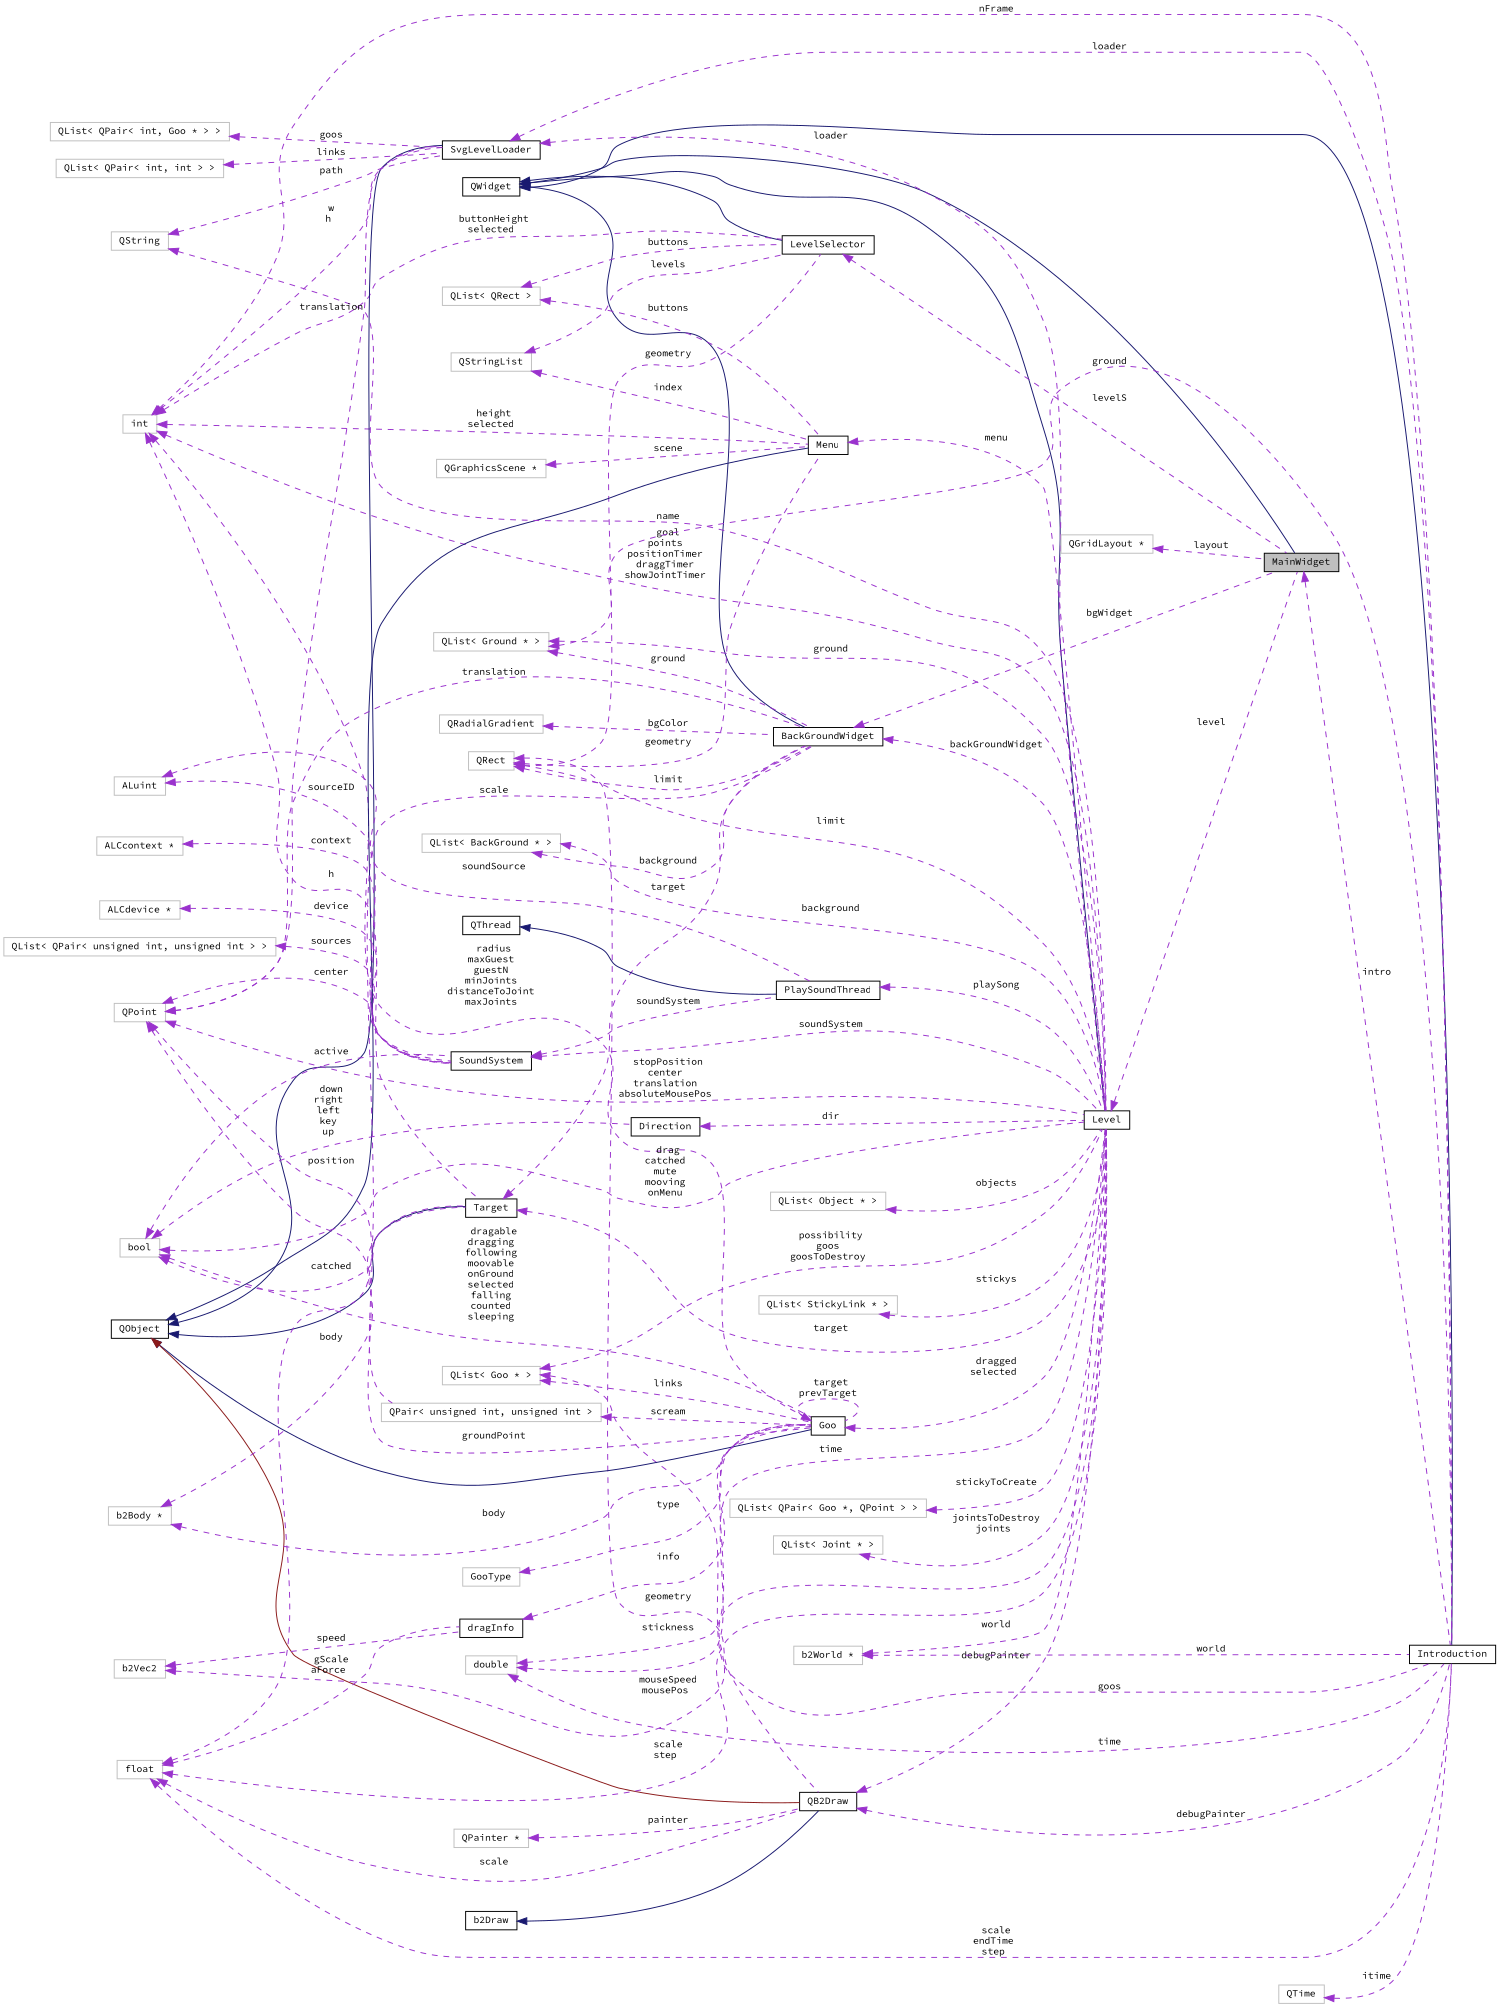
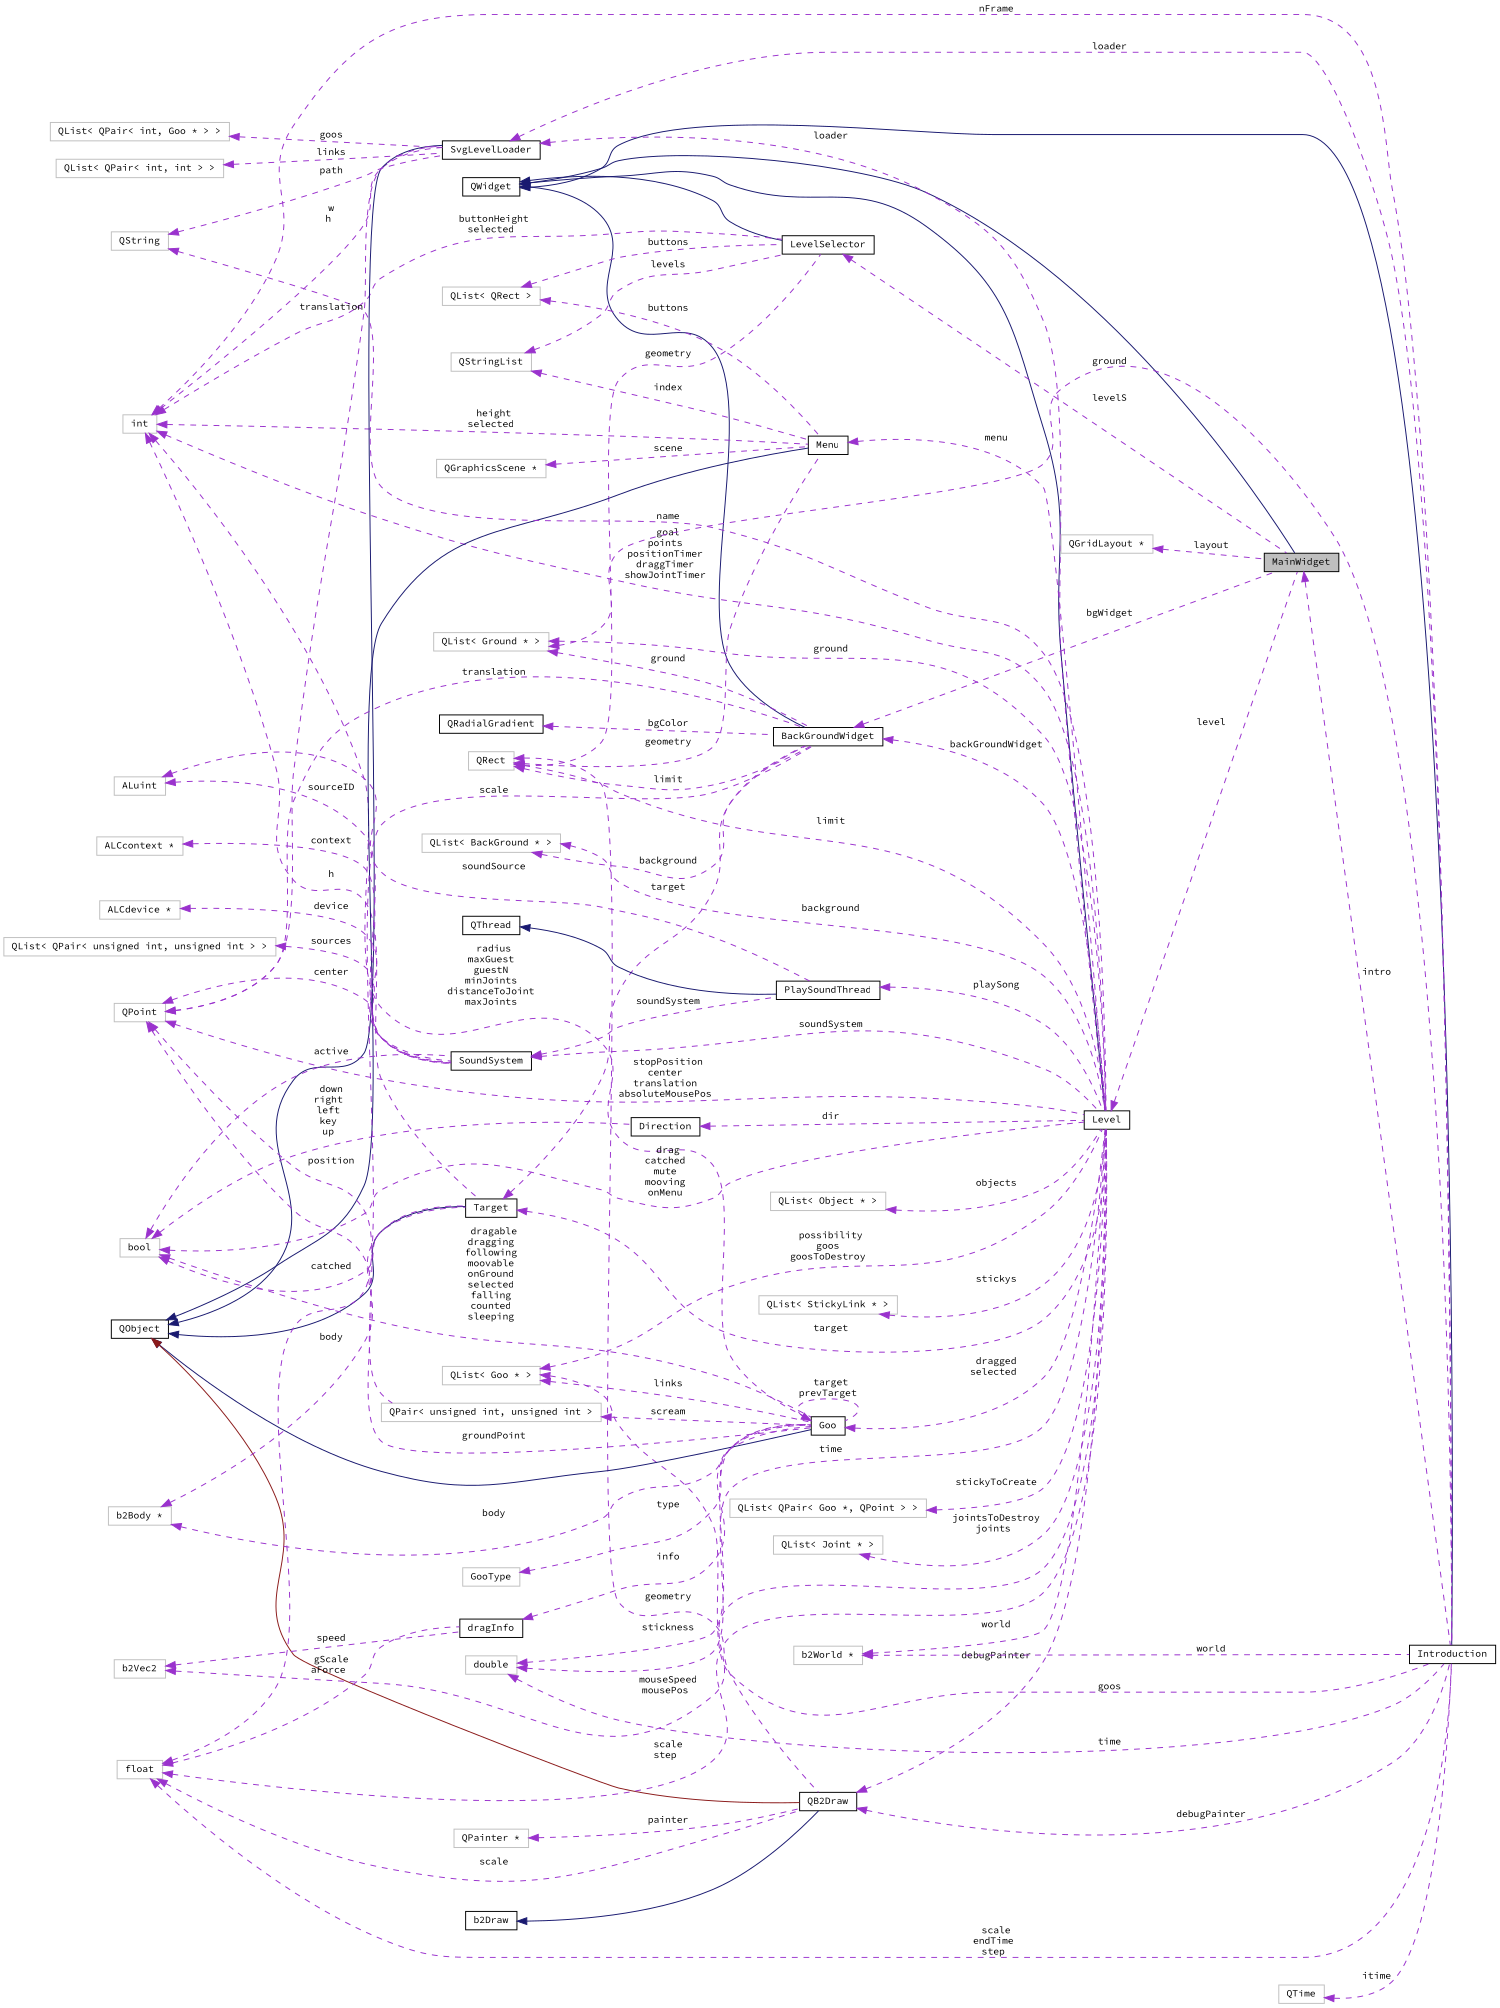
  digraph {
    fontname="Source Code Pro"
    rankdir=LR
    node [color=grey75 fillcolor=white fontname="Source Code Pro" fontsize=10 shape=record style=filled]
    edge [color=darkorchid3 dir=back fontname="Source Code Pro" fontsize=10 labelfontname=Helvetica labelfontsize=10 style=dashed]
    n1 [color=black fillcolor=grey75 fontcolor=black height=0.2 label=MainWidget width=0.4]
    n2 [color=black height=0.2 label=Introduction width=0.4]
    n3 [color=black height=0.2 label=QWidget width=0.4]
    n4 [color=black height=0.2 label=LevelSelector width=0.4]
    n5 [color=black height=0.2 label=BackGroundWidget width=0.4]
    n6 [color=black height=0.2 label=Level width=0.4]
    n7 [height=0.2 label=int width=0.4]
    n8 [color=black height=0.2 label=SvgLevelLoader width=0.4]
    n9 [color=black height=0.2 label=Target width=0.4]
    n10 [color=black height=0.2 label=Goo width=0.4]
    n11 [color=black height=0.2 label=Menu width=0.4]
    n12 [height=0.2 label="QList\< QRect \>" width=0.4]
    n13 [height=0.2 label=QRect width=0.4]
    n14 [color=black height=0.2 label=QB2Draw width=0.4]
    n15 [height=0.2 label=QStringList width=0.4]
    n16 [height=0.2 label="QList\< Goo * \>" width=0.4]
    n17 [color=black height=0.2 label=QObject width=0.4]
    n18 [height=0.2 label="QList\< QPair\< int, Goo * \> \>" width=0.4]
    n19 [height=0.2 label=QString width=0.4]
    n20 [height=0.2 label="QList\< QPair\< int, int \> \>" width=0.4]
    n21 [height=0.2 label=QPoint width=0.4]
    n22 [color=black height=0.2 label=SoundSystem width=0.4]
    n23 [height=0.2 label="QPair\< unsigned int, unsigned int \>" width=0.4]
    n24 [color=black height=0.2 label=PlaySoundThread width=0.4]
    n25 [height=0.2 label=double width=0.4]
    n26 [height=0.2 label="b2World *" width=0.4]
    n27 [height=0.2 label=float width=0.4]
    n28 [color=black height=0.2 label=dragInfo width=0.4]
    n29 [height=0.2 label="QList\< Ground * \>" width=0.4]
    n30 [height=0.2 label=QTime width=0.4]
    n31 [color=black height=0.2 label=b2Draw width=0.4]
    n32 [height=0.2 label="QPainter *" width=0.4]
    n33 [height=0.2 label="b2Body *" width=0.4]
    n34 [height=0.2 label=bool width=0.4]
    n35 [color=black height=0.2 label=Direction width=0.4]
    n36 [height=0.2 label="QList\< BackGround * \>" width=0.4]
-   n37 [height=0.2 label=QRadialGradient width=0.4]
+   n37 [color=black height=0.2 label=QRadialGradient width=0.4]
    n38 [height=0.2 label="QGridLayout *" width=0.4]
    n39 [color=black height=0.2 label=QThread width=0.4]
    n40 [height=0.2 label=ALuint width=0.4]
    n41 [height=0.2 label="ALCdevice *" width=0.4]
    n42 [height=0.2 label="QList\< QPair\< unsigned int, unsigned int \> \>" width=0.4]
    n43 [height=0.2 label="ALCcontext *" width=0.4]
    n44 [height=0.2 label=b2Vec2 width=0.4]
    n45 [height=0.2 label=GooType width=0.4]
    n46 [height=0.2 label="QList\< Object * \>" width=0.4]
    n47 [height=0.2 label="QList\< StickyLink * \>" width=0.4]
    n48 [height=0.2 label="QGraphicsScene *" width=0.4]
    n49 [height=0.2 label="QList\< QPair\< Goo *, QPoint \> \>" width=0.4]
    n50 [height=0.2 label="QList\< Joint * \>" width=0.4]
    n1 -> n2 [label=" intro"]
    n3 -> n1 [color=midnightblue style=solid]
    n3 -> n2 [color=midnightblue style=solid]
    n3 -> n4 [color=midnightblue style=solid]
    n3 -> n5 [color=midnightblue style=solid]
    n3 -> n6 [color=midnightblue style=solid]
    n4 -> n1 [label=" levelS"]
    n5 -> n1 [label=" bgWidget"]
    n5 -> n6 [label=" backGroundWidget"]
    n6 -> n1 [label=" level"]
    n7 -> n2 [label=" nFrame"]
    n7 -> n4 [label=" buttonHeight\nselected"]
    n7 -> n6 [label=" goal\npoints\npositionTimer\ndraggTimer\nshowJointTimer"]
    n7 -> n8 [label=" w\nh"]
    n7 -> n9 [label=" h"]
    n7 -> n10 [label=" radius\nmaxGuest\nguestN\nminJoints\ndistanceToJoint\nmaxJoints"]
    n7 -> n11 [label=" height\nselected"]
    n8 -> n2 [label=" loader"]
    n8 -> n6 [label=" loader"]
    n9 -> n5 [label=" target"]
    n9 -> n6 [label=" target"]
    n10 -> n6 [label=" dragged\nselected"]
    n10 -> n10 [label=" target\nprevTarget"]
    n11 -> n6 [label=" menu"]
    n12 -> n4 [label=" buttons"]
    n12 -> n11 [label=" buttons"]
    n13 -> n4 [label=" geometry"]
    n13 -> n5 [label=" limit"]
    n13 -> n6 [label=" limit"]
    n13 -> n11 [label=" geometry"]
    n13 -> n14 [label=" geometry"]
    n14 -> n2 [label=" debugPainter"]
    n14 -> n6 [label=" debugPainter"]
    n15 -> n4 [label=" levels"]
    n15 -> n11 [label=" index"]
    n16 -> n2 [label=" goos"]
    n16 -> n6 [label=" possibility\ngoos\ngoosToDestroy"]
    n16 -> n10 [label=" links"]
    n17 -> n8 [color=midnightblue style=solid]
    n17 -> n9 [color=midnightblue style=solid]
    n17 -> n10 [color=midnightblue style=solid]
    n17 -> n11 [color=midnightblue style=solid]
    n17 -> n14 [color=firebrick4 style=solid]
    n18 -> n8 [label=" goos"]
    n19 -> n6 [label=" name"]
    n19 -> n8 [label=" path"]
    n20 -> n8 [label=" links"]
    n21 -> n5 [label=" translation"]
    n21 -> n6 [label=" stopPosition\ncenter\ntranslation\nabsoluteMousePos"]
    n21 -> n8 [label=" translation"]
    n21 -> n10 [label=" groundPoint"]
    n21 -> n22 [label=" center"]
    n21 -> n23 [label=" position"]
    n22 -> n6 [label=" soundSystem"]
    n22 -> n24 [label=" soundSystem"]
    n23 -> n10 [label=" scream"]
    n24 -> n6 [label=" playSong"]
    n25 -> n2 [label=" time"]
    n25 -> n6 [label=" time"]
    n25 -> n10 [label=" stickness"]
    n26 -> n2 [label=" world"]
    n26 -> n6 [label=" world"]
    n27 -> n2 [label=" scale\nendTime\nstep"]
    n27 -> n5 [label=" scale"]
    n27 -> n6 [label=" scale\nstep"]
    n27 -> n14 [label=" scale"]
    n27 -> n28 [label=" gScale\naForce"]
    n28 -> n10 [label=" info"]
    n29 -> n2 [label=" ground"]
    n29 -> n5 [label=" ground"]
    n29 -> n6 [label=" ground"]
    n30 -> n2 [label=" itime"]
    n31 -> n14 [color=midnightblue style=solid]
    n32 -> n14 [label=" painter"]
    n33 -> n9 [label=" body"]
    n33 -> n10 [label=" body"]
    n34 -> n6 [label=" drag\ncatched\nmute\nmooving\nonMenu"]
    n34 -> n9 [label=" catched"]
    n34 -> n10 [label=" dragable\ndragging\nfollowing\nmoovable\nonGround\nselected\nfalling\ncounted\nsleeping"]
    n34 -> n22 [label=" active"]
    n34 -> n35 [label=" down\nright\nleft\nkey\nup"]
    n35 -> n6 [label=" dir"]
    n36 -> n5 [label=" background"]
    n36 -> n6 [label=" background"]
    n37 -> n5 [label=" bgColor"]
    n38 -> n1 [label=" layout"]
    n39 -> n24 [color=midnightblue style=solid]
    n40 -> n22 [label=" sourceID"]
    n40 -> n24 [label=" soundSource"]
    n41 -> n22 [label=" device"]
    n42 -> n22 [label=" sources"]
    n43 -> n22 [label=" context"]
    n44 -> n6 [label=" mouseSpeed\nmousePos"]
    n44 -> n28 [label=" speed"]
    n45 -> n10 [label=" type"]
    n46 -> n6 [label=" objects"]
    n47 -> n6 [label=" stickys"]
    n48 -> n11 [label=" scene"]
    n49 -> n6 [label=" stickyToCreate"]
    n50 -> n6 [label=" jointsToDestroy\njoints"]
  }
